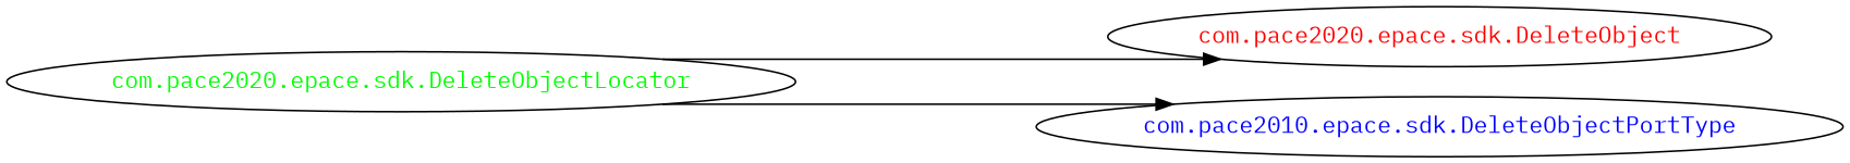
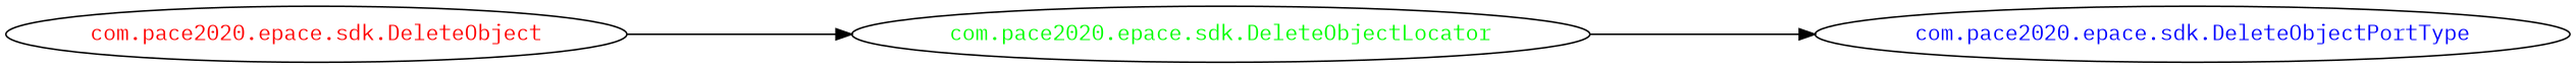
  digraph {
    concentrate=true
    fontname="IBM Plex Mono"
    rankdir=LR
    ranksep=2.0
    splines=ortho
    node [fontname="IBM Plex Mono"]
    edge [fontname="IBM Plex Mono"]
    "com.pace2020.epace.sdk.DeleteObject" [fontcolor=red]
-   "com.pace2020.epace.sdk.DeleteObjectPortType" [fontcolor=blue label="com.pace2010.epace.sdk.DeleteObjectPortType"]
+   "com.pace2020.epace.sdk.DeleteObjectPortType" [fontcolor=blue]
    "com.pace2020.epace.sdk.DeleteObjectLocator" [fontcolor=green]
-   "com.pace2020.epace.sdk.DeleteObjectLocator" -> "com.pace2020.epace.sdk.DeleteObject"
+   "com.pace2020.epace.sdk.DeleteObject" -> "com.pace2020.epace.sdk.DeleteObjectLocator"
    "com.pace2020.epace.sdk.DeleteObjectLocator" -> "com.pace2020.epace.sdk.DeleteObjectPortType"
  }
